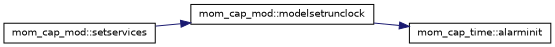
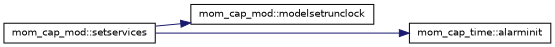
  digraph {
    rankdir=RL
    node [color=black fillcolor=white fontname=Helvetica fontsize=10 shape=record style=filled]
    edge [color=midnightblue dir=back fontname=Helvetica fontsize=10 labelfontname=Helvetica labelfontsize=10 style=solid]
    n1 [height=0.2 label="mom_cap_time::alarminit" width=0.4]
    n2 [height=0.2 label="mom_cap_mod::modelsetrunclock" width=0.4]
    n3 [height=0.2 label="mom_cap_mod::setservices" width=0.4]
-   n1 -> n2
+   n1 -> n3
    n2 -> n3
  }
